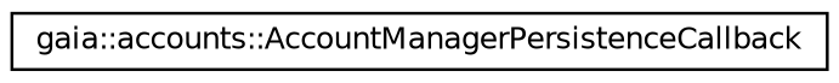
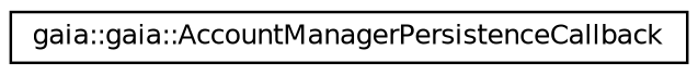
  digraph {
    rankdir=LR
-   n1 [color=black fillcolor=white fontname=Helvetica fontsize=10 height=0.2 label="gaia::accounts::AccountManagerPersistenceCallback" shape=record style=filled width=0.4]
+   n1 [color=black fillcolor=white fontname=Helvetica fontsize=10 height=0.2 label="gaia::gaia::AccountManagerPersistenceCallback" shape=record style=filled width=0.4]
  }
